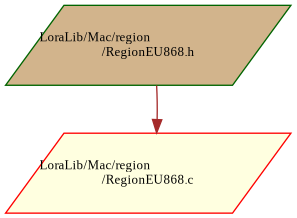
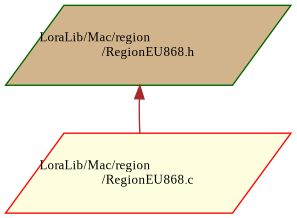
  digraph {
    fontname="Liberation Serif"
    node [fontname="Liberation Serif" fontsize=10 shape=parallelogram style=filled]
    n1 [color=darkgreen fillcolor=tan fontcolor=black height=0.2 label="LoraLib/Mac/region\l/RegionEU868.h" width=0.4]
    n2 [color=red fillcolor=lightyellow height=0.2 label="LoraLib/Mac/region\l/RegionEU868.c" width=0.4]
-   n2 -> n1 [color=brown dir=back fontname="Liberation Serif" fontsize=10 labelfontname=Helvetica labelfontsize=10 style=solid]
+   n1 -> n2 [color=brown dir=back fontname="Liberation Serif" fontsize=10 labelfontname=Helvetica labelfontsize=10 style=solid]
  }
